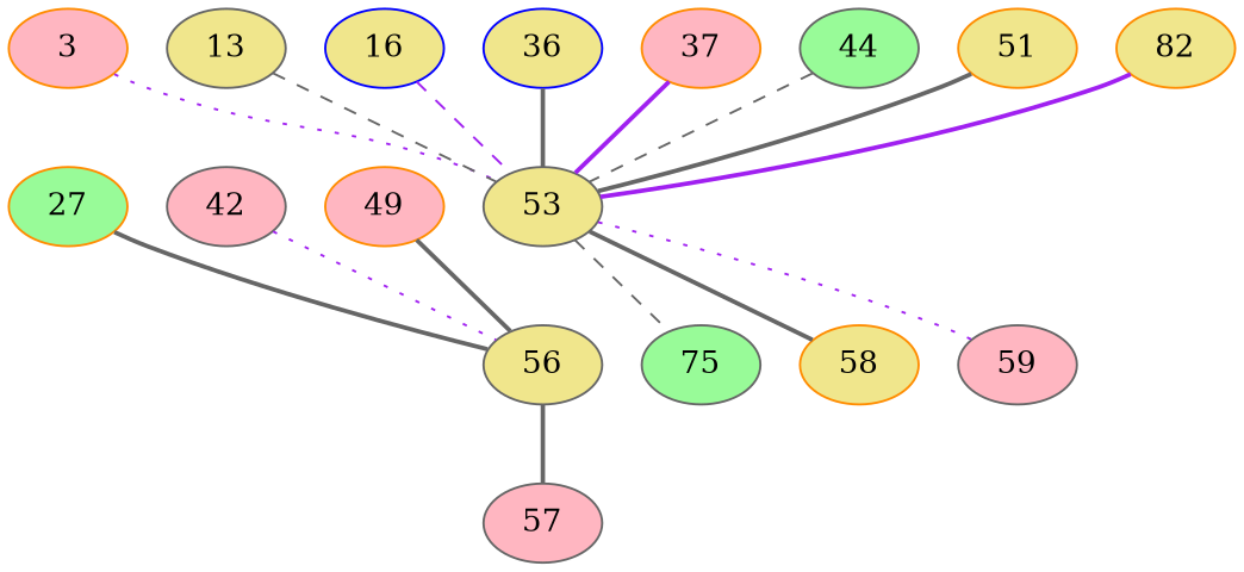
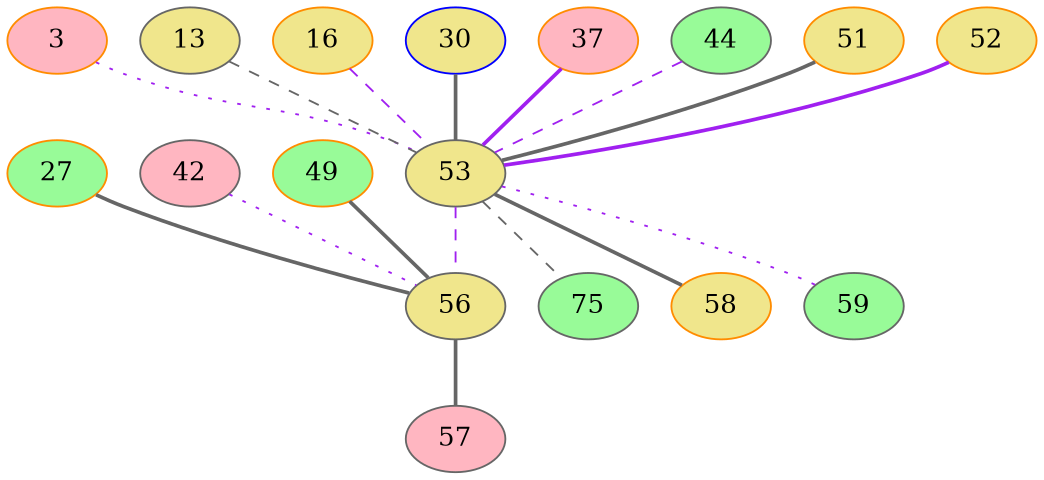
  graph {
    node [color=gray40 fillcolor=khaki style=filled]
    edge [color=gray40 style=bold]
    53 [super="+15+40+50"]
    56 [super="+2+26+54+33+31+47"]
    n3 [fillcolor=palegreen label=75 super="+48+35+38"]
    58 [color=darkorange]
-   59 [fillcolor=lightpink super="+34"]
+   59 [fillcolor=palegreen super="+34"]
    3 [color=darkorange fillcolor=lightpink]
    13
-   16 [color=blue]
+   16 [color=darkorange]
    57 [fillcolor=lightpink super="+17"]
    27 [color=darkorange fillcolor=palegreen]
-   30 [color=blue label=36]
+   30 [color=blue]
    37 [color=darkorange fillcolor=lightpink]
    42 [fillcolor=lightpink super="+22"]
    44 [fillcolor=palegreen]
-   49 [color=darkorange fillcolor=lightpink]
+   49 [color=darkorange fillcolor=palegreen]
    51 [color=darkorange]
-   52 [color=darkorange label=82]
+   52 [color=darkorange]
+   53 -- 56 [color=purple style=dashed weight=19]
    53 -- n3 [style=dashed weight=3]
    53 -- 58
    53 -- 59 [color=purple style=dotted]
    56 -- 57
    3 -- 53 [color=purple style=dotted]
    13 -- 53 [style=dashed]
    16 -- 53 [color=purple style=dashed weight=2]
    27 -- 56
    30 -- 53
    37 -- 53 [color=purple]
    42 -- 56 [color=purple style=dotted weight=3]
-   44 -- 53 [style=dashed]
+   44 -- 53 [color=purple style=dashed]
    49 -- 56
    51 -- 53
    52 -- 53 [color=purple]
  }
